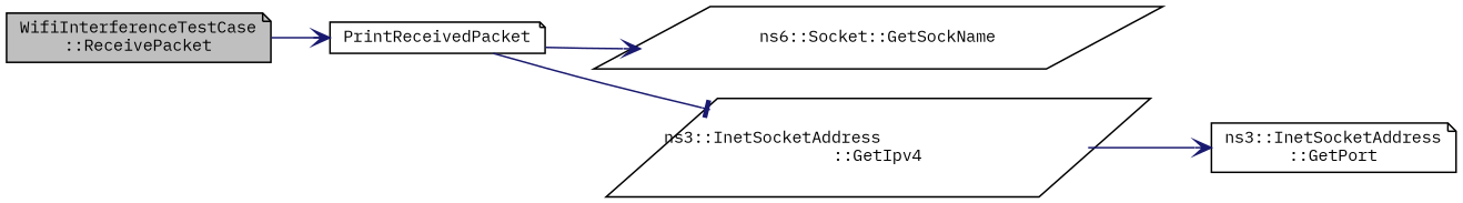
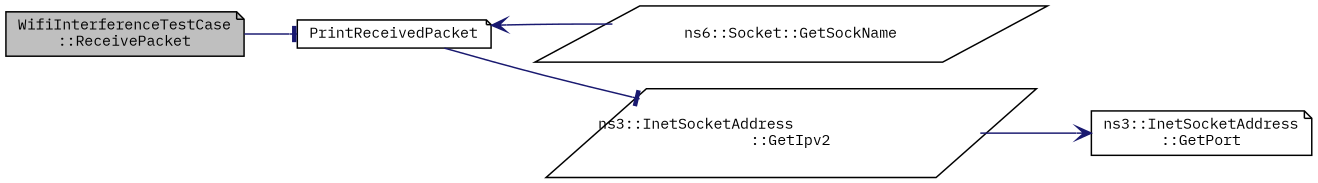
  digraph {
    fontname="IBM Plex Mono"
    rankdir=LR
    node [color=black fillcolor=white fontname="IBM Plex Mono" fontsize=10 shape=note style=filled]
    edge [arrowhead=tee color=midnightblue fontname="IBM Plex Mono" fontsize=10 labelfontname=Helvetica labelfontsize=10 style=solid]
    n1 [fillcolor=grey75 fontcolor=black height=0.2 label="WifiInterferenceTestCase\l::ReceivePacket" width=0.4]
    n2 [height=0.2 label=PrintReceivedPacket width=0.4]
    n3 [height=0.2 label="ns6::Socket::GetSockName" shape=parallelogram width=0.4]
-   n4 [height=0.2 label="ns3::InetSocketAddress\l::GetIpv4" shape=parallelogram width=0.4]
+   n4 [height=0.2 label="ns3::InetSocketAddress\l::GetIpv2" shape=parallelogram width=0.4]
    n5 [height=0.2 label="ns3::InetSocketAddress\l::GetPort" width=0.4]
-   n1 -> n2 [arrowhead=vee]
-   n2 -> n3 [arrowhead=vee]
+   n1 -> n2
+   n3 -> n2 [arrowhead=vee]
    n2 -> n4
    n4 -> n5 [arrowhead=vee]
  }
